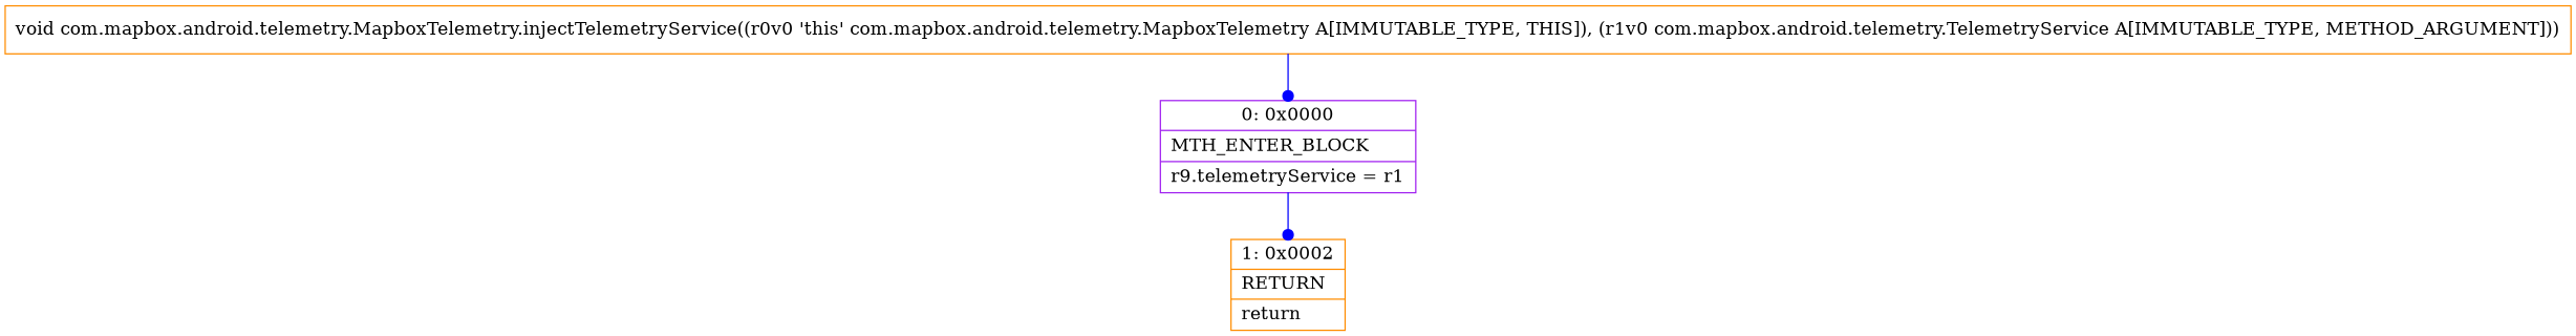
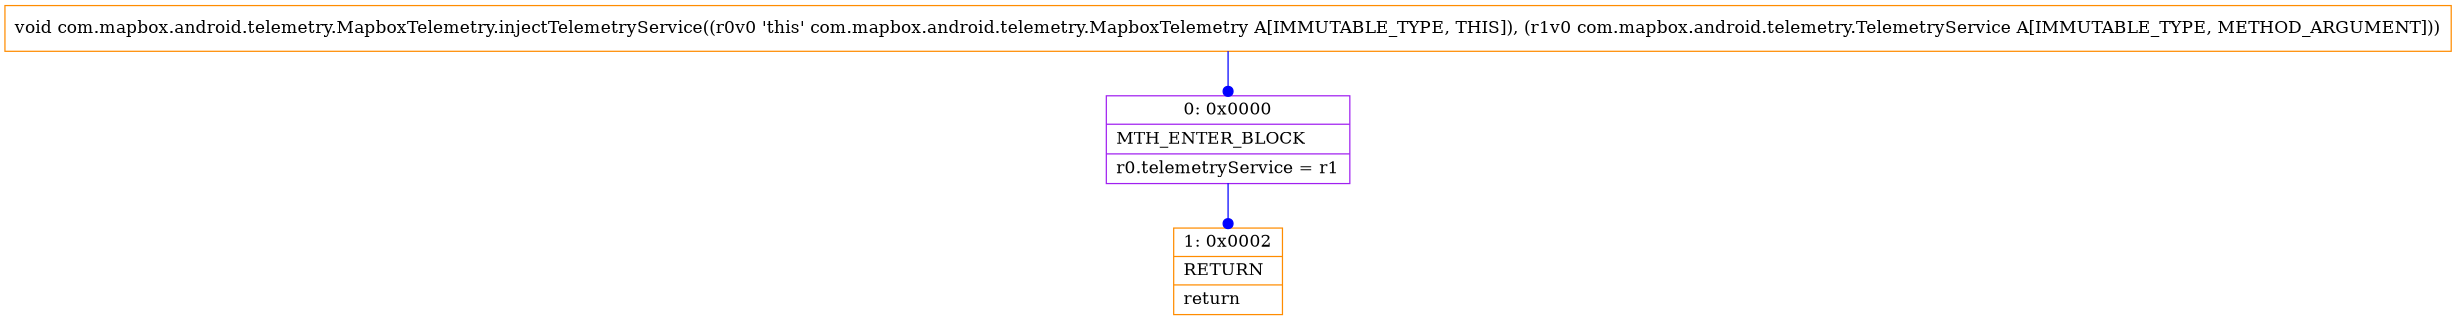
  digraph {
    node [shape=record color=darkorange]
    edge [color=blue arrowhead=dot]
-   n1 [label="{0\:\ 0x0000|MTH_ENTER_BLOCK\l|r9.telemetryService = r1\l}" color=purple]
+   n1 [label="{0\:\ 0x0000|MTH_ENTER_BLOCK\l|r0.telemetryService = r1\l}" color=purple]
    n2 [label="{1\:\ 0x0002|RETURN\l|return\l}"]
    n3 [label="{void com.mapbox.android.telemetry.MapboxTelemetry.injectTelemetryService((r0v0 'this' com.mapbox.android.telemetry.MapboxTelemetry A[IMMUTABLE_TYPE, THIS]), (r1v0 com.mapbox.android.telemetry.TelemetryService A[IMMUTABLE_TYPE, METHOD_ARGUMENT])) }"]
    n1 -> n2
    n3 -> n1
  }
